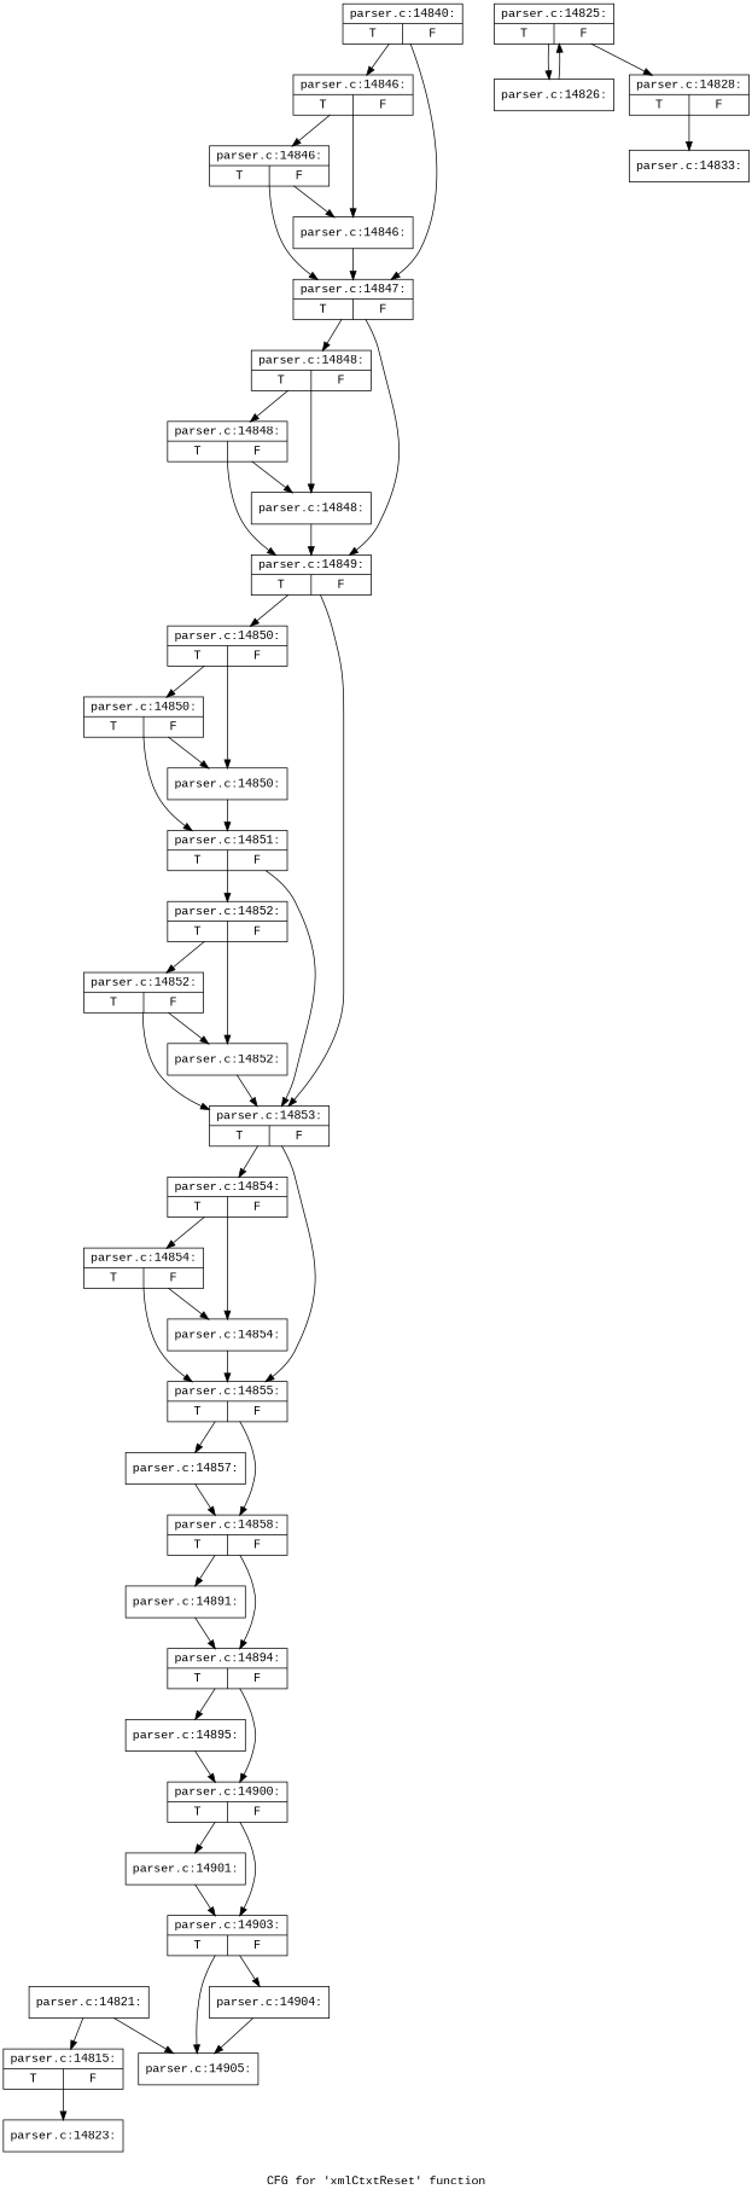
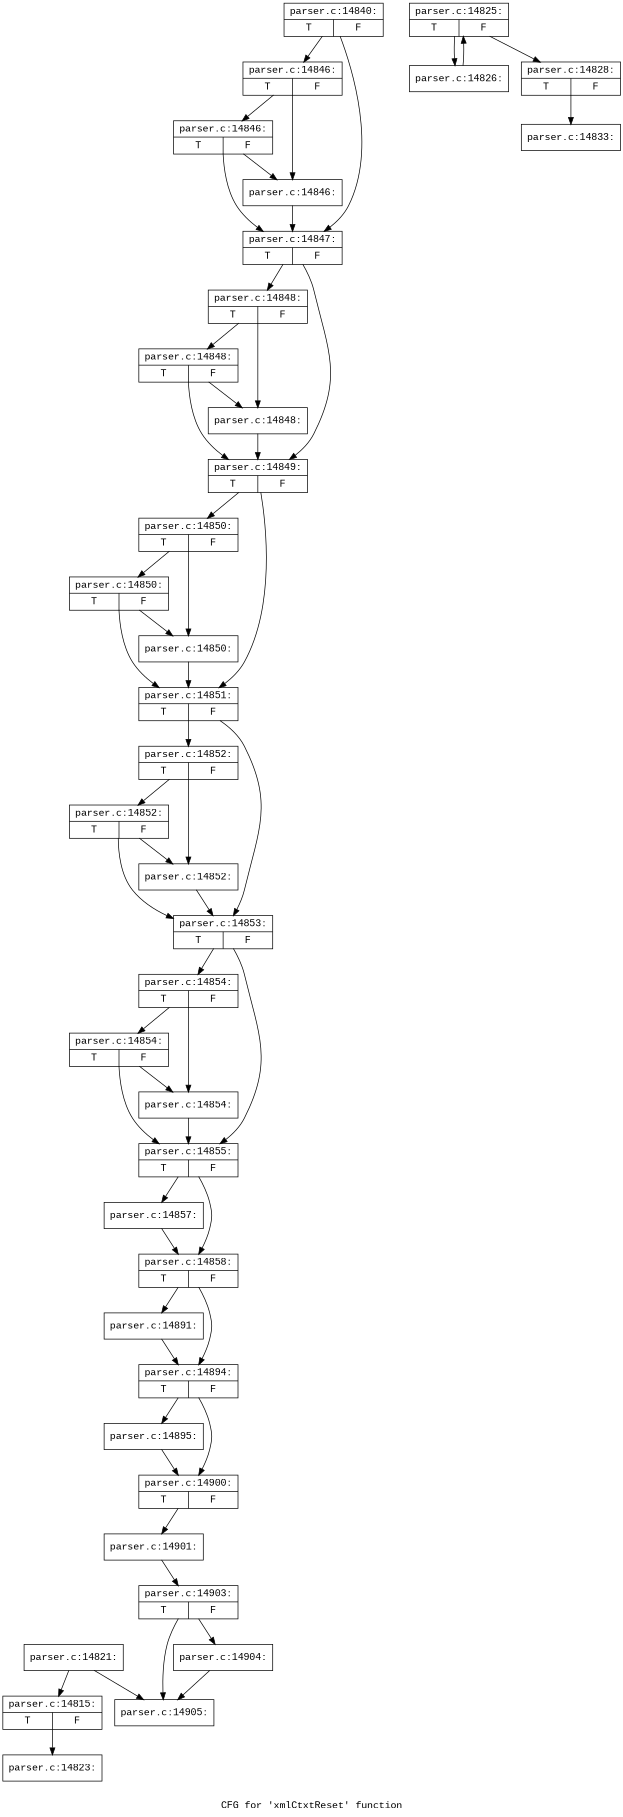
  digraph {
    fontname="Liberation Mono"
    label="CFG for 'xmlCtxtReset' function"
    node [fontname="Liberation Mono" shape=record]
    edge [fontname="Liberation Mono"]
    n1 [label="{parser.c:14815:|{<s0>T|<s1>F}}"]
    n2 [label="{parser.c:14823:}"]
    n3 [label="{parser.c:14821:}"]
    n4 [label="{parser.c:14905:}"]
    n5 [label="{parser.c:14825:|{<s0>T|<s1>F}}"]
    n6 [label="{parser.c:14826:}"]
    n7 [label="{parser.c:14828:|{<s0>T|<s1>F}}"]
    n8 [label="{parser.c:14833:}"]
    n9 [label="{parser.c:14840:|{<s0>T|<s1>F}}"]
    n10 [label="{parser.c:14846:|{<s0>T|<s1>F}}"]
    n11 [label="{parser.c:14847:|{<s0>T|<s1>F}}"]
    n12 [label="{parser.c:14846:|{<s0>T|<s1>F}}"]
    n13 [label="{parser.c:14846:}"]
    n14 [label="{parser.c:14848:|{<s0>T|<s1>F}}"]
    n15 [label="{parser.c:14849:|{<s0>T|<s1>F}}"]
    n16 [label="{parser.c:14848:|{<s0>T|<s1>F}}"]
    n17 [label="{parser.c:14848:}"]
    n18 [label="{parser.c:14850:|{<s0>T|<s1>F}}"]
    n19 [label="{parser.c:14851:|{<s0>T|<s1>F}}"]
    n20 [label="{parser.c:14850:|{<s0>T|<s1>F}}"]
    n21 [label="{parser.c:14850:}"]
    n22 [label="{parser.c:14852:|{<s0>T|<s1>F}}"]
    n23 [label="{parser.c:14853:|{<s0>T|<s1>F}}"]
    n24 [label="{parser.c:14852:|{<s0>T|<s1>F}}"]
    n25 [label="{parser.c:14852:}"]
    n26 [label="{parser.c:14854:|{<s0>T|<s1>F}}"]
    n27 [label="{parser.c:14855:|{<s0>T|<s1>F}}"]
    n28 [label="{parser.c:14854:|{<s0>T|<s1>F}}"]
    n29 [label="{parser.c:14854:}"]
    n30 [label="{parser.c:14857:}"]
    n31 [label="{parser.c:14858:|{<s0>T|<s1>F}}"]
    n32 [label="{parser.c:14891:}"]
    n33 [label="{parser.c:14894:|{<s0>T|<s1>F}}"]
    n34 [label="{parser.c:14895:}"]
    n35 [label="{parser.c:14900:|{<s0>T|<s1>F}}"]
    n36 [label="{parser.c:14901:}"]
    n37 [label="{parser.c:14903:|{<s0>T|<s1>F}}"]
    n38 [label="{parser.c:14904:}"]
    n1 -> n2
    n3 -> n1
    n3 -> n4
    n5 -> n6
    n5 -> n7
    n6 -> n5
    n7 -> n8
    n9 -> n10
    n9 -> n11
    n10 -> n12
    n10 -> n13
    n11 -> n14
    n11 -> n15
    n12 -> n11
    n12 -> n13
    n13 -> n11
    n14 -> n16
    n14 -> n17
    n15 -> n18
-   n15 -> n23
+   n15 -> n19
    n16 -> n15
    n16 -> n17
    n17 -> n15
    n18 -> n20
    n18 -> n21
    n19 -> n22
    n19 -> n23
    n20 -> n19
    n20 -> n21
    n21 -> n19
    n22 -> n24
    n22 -> n25
    n23 -> n26
    n23 -> n27
    n24 -> n23
    n24 -> n25
    n25 -> n23
    n26 -> n28
    n26 -> n29
    n27 -> n30
    n27 -> n31
    n28 -> n27
    n28 -> n29
    n29 -> n27
    n30 -> n31
    n31 -> n32
    n31 -> n33
    n32 -> n33
    n33 -> n34
    n33 -> n35
    n34 -> n35
    n35 -> n36
-   n35 -> n37
    n36 -> n37
    n37 -> n4
    n37 -> n38
    n38 -> n4
  }
